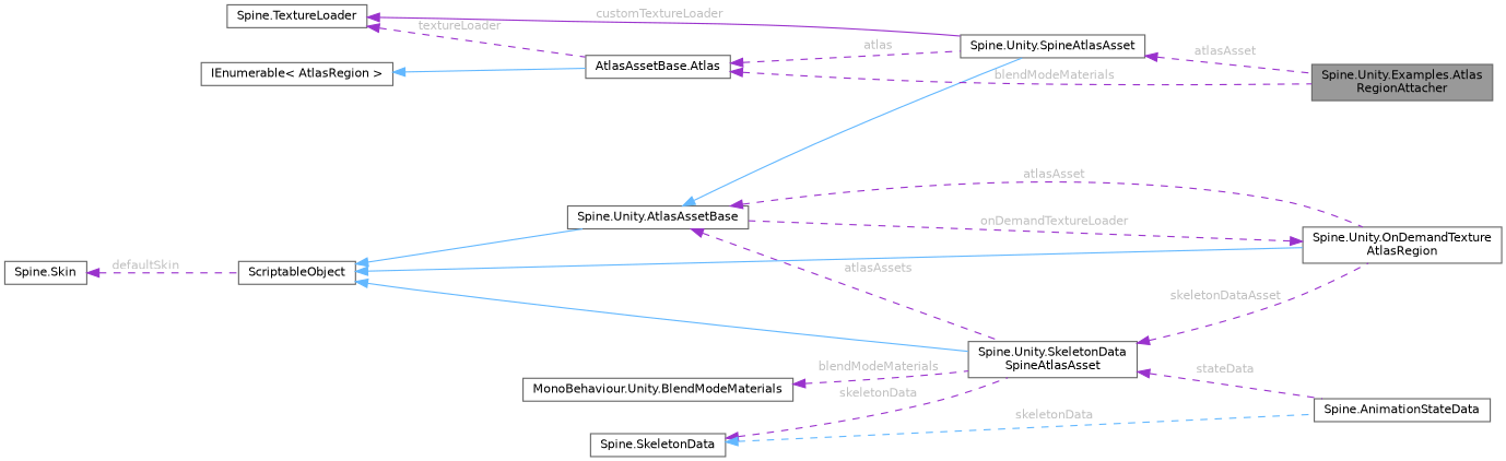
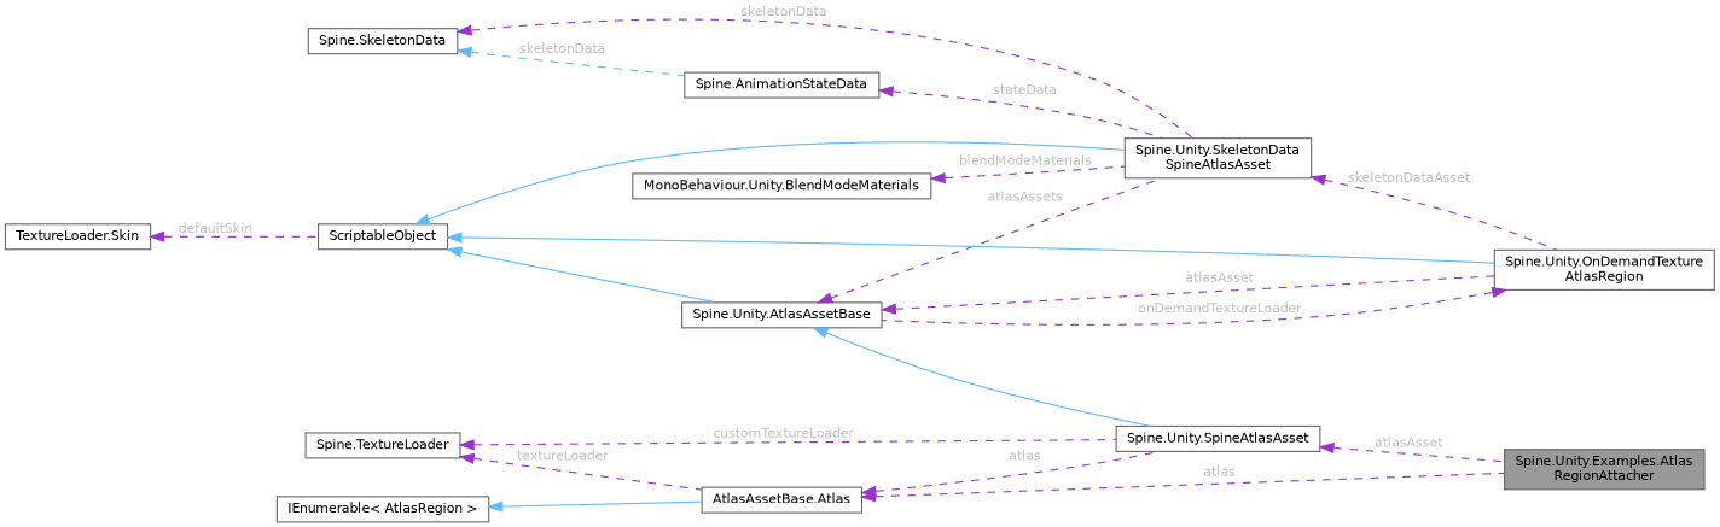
  digraph {
    rankdir=LR
    node [color=gray40 fillcolor=white fontname=Helvetica fontsize=10 shape=box style=filled]
    edge [color=darkorchid3 dir=back fontcolor=grey fontname=Helvetica fontsize=10 labelfontname=Helvetica labelfontsize=10 style=dashed]
    n1 [fillcolor=grey60 fontcolor=black height=0.2 label="Spine.Unity.Examples.Atlas\lRegionAttacher" width=0.4]
    n2 [height=0.2 label="Spine.Unity.SpineAtlasAsset" width=0.4]
    n3 [height=0.2 label="Spine.Unity.AtlasAssetBase" width=0.4]
    n4 [height=0.2 label="Spine.Unity.OnDemandTexture\lAtlasRegion" width=0.4]
    n5 [height=0.2 label="Spine.Unity.SkeletonData\lSpineAtlasAsset" width=0.4]
    n6 [height=0.2 label=ScriptableObject width=0.4]
    n7 [height=0.2 label="MonoBehaviour.Unity.BlendModeMaterials" width=0.4]
    n8 [height=0.2 label="Spine.SkeletonData" width=0.4]
    n9 [height=0.2 label="Spine.AnimationStateData" width=0.4]
-   n10 [height=0.2 label="Spine.Skin" width=0.4]
+   n10 [height=0.2 label="TextureLoader.Skin" width=0.4]
    n11 [height=0.2 label="Spine.TextureLoader" width=0.4]
    n12 [height=0.2 label="AtlasAssetBase.Atlas" width=0.4]
    n13 [height=0.2 label="IEnumerable\< AtlasRegion \>" width=0.4]
    n2 -> n1 [label=" atlasAsset"]
    n3 -> n2 [color=steelblue1 style=solid fontcolor=""]
    n3 -> n4 [label=" atlasAsset"]
    n3 -> n5 [label=" atlasAssets"]
    n4 -> n3 [label=" onDemandTextureLoader"]
    n5 -> n4 [label=" skeletonDataAsset"]
    n6 -> n3 [color=steelblue1 style=solid fontcolor=""]
    n6 -> n4 [color=steelblue1 style=solid fontcolor=""]
    n6 -> n5 [color=steelblue1 style=solid fontcolor=""]
    n7 -> n5 [label=" blendModeMaterials"]
    n8 -> n5 [label=" skeletonData"]
    n8 -> n9 [color=steelblue1 label=" skeletonData"]
-   n5 -> n9 [label=" stateData"]
+   n9 -> n5 [label=" stateData"]
    n10 -> n6 [label=" defaultSkin"]
-   n11 -> n2 [label=" customTextureLoader" style=solid]
+   n11 -> n2 [label=" customTextureLoader"]
    n11 -> n12 [label=" textureLoader"]
-   n12 -> n1 [label=" blendModeMaterials"]
+   n12 -> n1 [label=" atlas"]
    n12 -> n2 [label=" atlas"]
    n13 -> n12 [color=steelblue1 style=solid fontcolor=""]
  }
